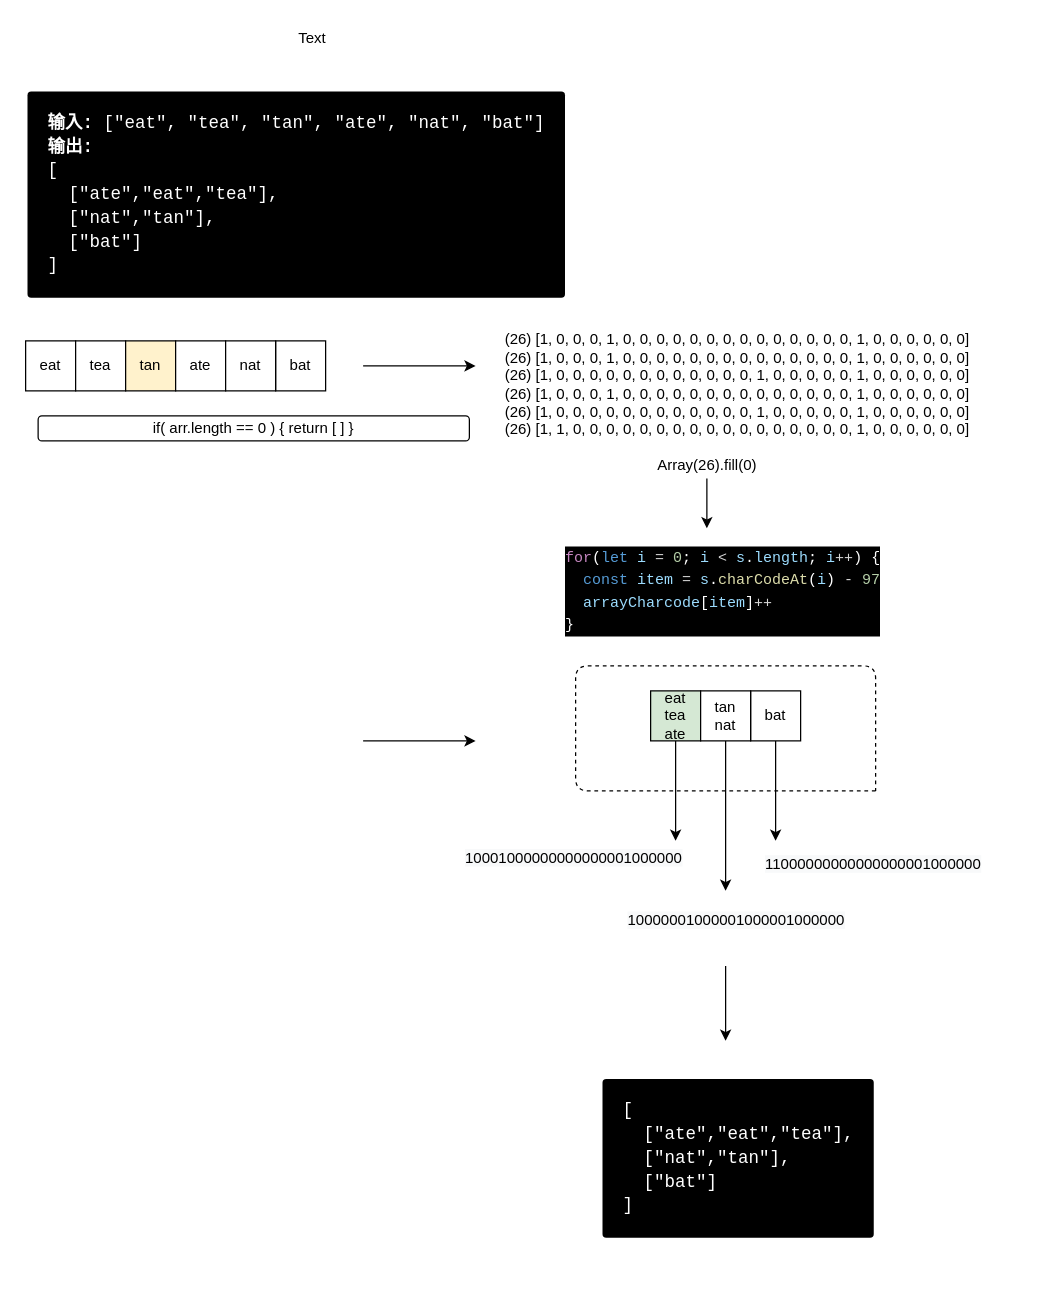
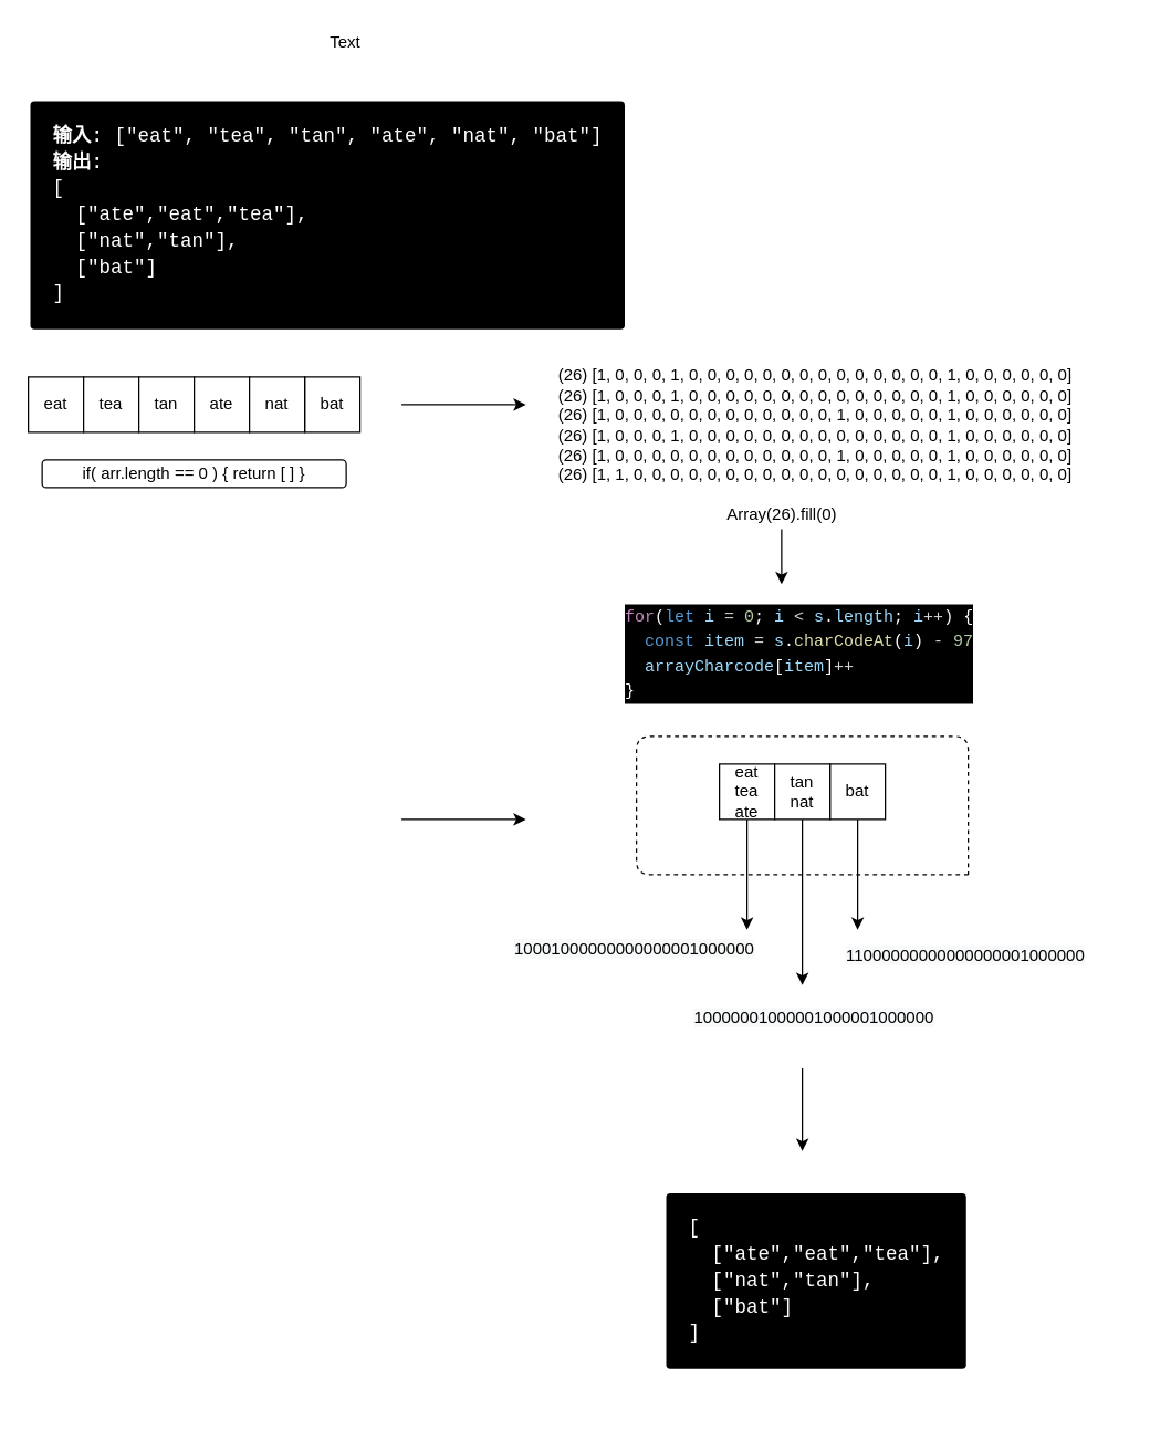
  <mxCell id="0" />
  <mxCell id="1" parent="0" />
  <mxCell id="2" value="&lt;meta charset=&quot;utf-8&quot;&gt;&lt;pre style=&quot;padding: 16px ; border-radius: 3px ; overflow: auto ; background-color: rgb(0 , 0 , 0) ; color: rgb(255 , 255 , 255) ; font-size: 14px ; font-style: normal ; font-weight: 400 ; letter-spacing: normal ; text-indent: 0px ; text-transform: none ; word-spacing: 0px&quot;&gt;&lt;code style=&quot;font-family: menlo, monaco, consolas, &amp;quot;droid sans mono&amp;quot;, &amp;quot;courier new&amp;quot;, monospace, &amp;quot;droid sans fallback&amp;quot;; font-size: 1em; line-height: 1.357em;&quot;&gt;&lt;strong&gt;输入:&lt;/strong&gt; &lt;code style=&quot;font-family: menlo, monaco, consolas, &amp;quot;droid sans mono&amp;quot;, &amp;quot;courier new&amp;quot;, monospace, &amp;quot;droid sans fallback&amp;quot;; font-size: 1em; line-height: 1.357em;&quot;&gt;[&quot;eat&quot;, &quot;tea&quot;, &quot;tan&quot;, &quot;ate&quot;, &quot;nat&quot;, &quot;bat&quot;]&lt;/code&gt;&#10;&lt;strong&gt;输出:&lt;/strong&gt;&#10;[&#10;  [&quot;ate&quot;,&quot;eat&quot;,&quot;tea&quot;],&#10;  [&quot;nat&quot;,&quot;tan&quot;],&#10;  [&quot;bat&quot;]&#10;]&lt;/code&gt;&lt;/pre&gt;" style="text;whiteSpace=wrap;html=1;" vertex="1" parent="1"><mxGeometry x="20" y="52" width="460" height="200" as="geometry" /></mxCell>
  <mxCell id="3" value="eat" style="rounded=0;whiteSpace=wrap;html=1;" vertex="1" parent="1"><mxGeometry x="20" y="272" width="40" height="40" as="geometry" /></mxCell>
  <mxCell id="4" value="tea" style="rounded=0;whiteSpace=wrap;html=1;" vertex="1" parent="1"><mxGeometry x="60" y="272" width="40" height="40" as="geometry" /></mxCell>
  <mxCell id="5" value="bat" style="rounded=0;whiteSpace=wrap;html=1;" vertex="1" parent="1"><mxGeometry x="220" y="272" width="40" height="40" as="geometry" /></mxCell>
- <mxCell id="6" value="tan" style="rounded=0;whiteSpace=wrap;html=1;fillColor=#fff2cc;" vertex="1" parent="1"><mxGeometry x="100" y="272" width="40" height="40" as="geometry" /></mxCell>
+ <mxCell id="6" value="tan" style="rounded=0;whiteSpace=wrap;html=1;" vertex="1" parent="1"><mxGeometry x="100" y="272" width="40" height="40" as="geometry" /></mxCell>
  <mxCell id="7" value="ate" style="rounded=0;whiteSpace=wrap;html=1;" vertex="1" parent="1"><mxGeometry x="140" y="272" width="40" height="40" as="geometry" /></mxCell>
  <mxCell id="8" value="nat" style="rounded=0;whiteSpace=wrap;html=1;" vertex="1" parent="1"><mxGeometry x="180" y="272" width="40" height="40" as="geometry" /></mxCell>
- <mxCell id="9" value="if( arr.length == 0 ) { return [ ] }" style="rounded=1;whiteSpace=wrap;html=1;" vertex="1" parent="1"><mxGeometry x="30" y="332" width="345" height="20" as="geometry" /></mxCell>
+ <mxCell id="9" value="if( arr.length == 0 ) { return [ ] }" style="rounded=1;whiteSpace=wrap;html=1;" vertex="1" parent="1"><mxGeometry x="30" y="332" width="220" height="20" as="geometry" /></mxCell>
  <mxCell id="10" value="" style="endArrow=classic;html=1;" edge="1" parent="1"><mxGeometry width="50" height="50" relative="1" as="geometry"><mxPoint x="290" y="292" as="sourcePoint" /><mxPoint x="380" y="292" as="targetPoint" /></mxGeometry></mxCell>
  <mxCell id="11" value="&lt;div&gt;(26) [1, 0, 0, 0, 1, 0, 0, 0, 0, 0, 0, 0, 0, 0, 0, 0, 0, 0, 0, 1, 0, 0, 0, 0, 0, 0]&lt;/div&gt;&lt;div&gt;(26) [1, 0, 0, 0, 1, 0, 0, 0, 0, 0, 0, 0, 0, 0, 0, 0, 0, 0, 0, 1, 0, 0, 0, 0, 0, 0]&lt;/div&gt;&lt;div&gt;(26) [1, 0, 0, 0, 0, 0, 0, 0, 0, 0, 0, 0, 0, 1, 0, 0, 0, 0, 0, 1, 0, 0, 0, 0, 0, 0]&lt;/div&gt;&lt;div&gt;(26) [1, 0, 0, 0, 1, 0, 0, 0, 0, 0, 0, 0, 0, 0, 0, 0, 0, 0, 0, 1, 0, 0, 0, 0, 0, 0]&lt;/div&gt;&lt;div&gt;(26) [1, 0, 0, 0, 0, 0, 0, 0, 0, 0, 0, 0, 0, 1, 0, 0, 0, 0, 0, 1, 0, 0, 0, 0, 0, 0]&lt;/div&gt;&lt;div&gt;(26) [1, 1, 0, 0, 0, 0, 0, 0, 0, 0, 0, 0, 0, 0, 0, 0, 0, 0, 0, 1, 0, 0, 0, 0, 0, 0]&lt;/div&gt;" style="text;html=1;align=center;verticalAlign=middle;resizable=0;points=[];autosize=1;" vertex="1" parent="1"><mxGeometry x="394" y="262" width="390" height="90" as="geometry" /></mxCell>
  <mxCell id="12" value="" style="edgeStyle=orthogonalEdgeStyle;rounded=0;orthogonalLoop=1;jettySize=auto;html=1;" edge="1" parent="1" source="13"><mxGeometry relative="1" as="geometry"><mxPoint x="565" y="422" as="targetPoint" /><Array as="points"><mxPoint x="565" y="412" /><mxPoint x="565" y="412" /></Array></mxGeometry></mxCell>
  <mxCell id="13" value="Array(26).fill(0)" style="text;html=1;align=center;verticalAlign=middle;resizable=0;points=[];autosize=1;" vertex="1" parent="1"><mxGeometry x="520" y="362" width="90" height="20" as="geometry" /></mxCell>
  <mxCell id="14" value="&lt;div style=&quot;color: rgb(255 , 255 , 255) ; background-color: rgb(0 , 0 , 0) ; font-family: &amp;#34;menlo&amp;#34; , &amp;#34;monaco&amp;#34; , &amp;#34;courier new&amp;#34; , monospace ; line-height: 18px&quot;&gt;&lt;div&gt;&lt;span style=&quot;color: #c586c0&quot;&gt;for&lt;/span&gt;(&lt;span style=&quot;color: #569cd6&quot;&gt;let&lt;/span&gt; &lt;span style=&quot;color: #9cdcfe&quot;&gt;i&lt;/span&gt; &lt;span style=&quot;color: #d4d4d4&quot;&gt;=&lt;/span&gt; &lt;span style=&quot;color: #b5cea8&quot;&gt;0&lt;/span&gt;; &lt;span style=&quot;color: #9cdcfe&quot;&gt;i&lt;/span&gt; &lt;span style=&quot;color: #d4d4d4&quot;&gt;&amp;lt;&lt;/span&gt; &lt;span style=&quot;color: #9cdcfe&quot;&gt;s&lt;/span&gt;.&lt;span style=&quot;color: #9cdcfe&quot;&gt;length&lt;/span&gt;; &lt;span style=&quot;color: #9cdcfe&quot;&gt;i&lt;/span&gt;&lt;span style=&quot;color: #d4d4d4&quot;&gt;++&lt;/span&gt;) {&lt;/div&gt;&lt;div&gt;            &lt;span style=&quot;color: #569cd6&quot;&gt;&amp;nbsp; const&lt;/span&gt; &lt;span style=&quot;color: #9cdcfe&quot;&gt;item&lt;/span&gt; &lt;span style=&quot;color: #d4d4d4&quot;&gt;=&lt;/span&gt; &lt;span style=&quot;color: #9cdcfe&quot;&gt;s&lt;/span&gt;.&lt;span style=&quot;color: #dcdcaa&quot;&gt;charCodeAt&lt;/span&gt;(&lt;span style=&quot;color: #9cdcfe&quot;&gt;i&lt;/span&gt;) &lt;span style=&quot;color: #d4d4d4&quot;&gt;-&lt;/span&gt; &lt;span style=&quot;color: #b5cea8&quot;&gt;97&lt;/span&gt;&lt;/div&gt;&lt;div&gt;            &lt;span style=&quot;color: #9cdcfe&quot;&gt;&amp;nbsp; arrayCharcode&lt;/span&gt;[&lt;span style=&quot;color: #9cdcfe&quot;&gt;item&lt;/span&gt;]&lt;span style=&quot;color: #d4d4d4&quot;&gt;++&lt;/span&gt;&lt;/div&gt;&lt;div&gt;        }&lt;/div&gt;&lt;/div&gt;" style="text;html=1;align=left;verticalAlign=middle;resizable=0;points=[];autosize=1;" vertex="1" parent="1"><mxGeometry x="450" y="432" width="270" height="80" as="geometry" /></mxCell>
  <mxCell id="15" value="Text" style="text;html=1;align=center;verticalAlign=middle;resizable=0;points=[];autosize=1;" vertex="1" parent="1"><mxGeometry x="229" y="20" width="40" height="20" as="geometry" /></mxCell>
  <mxCell id="16" value="" style="endArrow=classic;html=1;" edge="1" parent="1"><mxGeometry width="50" height="50" relative="1" as="geometry"><mxPoint x="290" y="592" as="sourcePoint" /><mxPoint x="380" y="592" as="targetPoint" /></mxGeometry></mxCell>
  <mxCell id="17" value="" style="edgeStyle=orthogonalEdgeStyle;rounded=0;orthogonalLoop=1;jettySize=auto;html=1;" edge="1" parent="1" source="18"><mxGeometry relative="1" as="geometry"><mxPoint x="540" y="672" as="targetPoint" /></mxGeometry></mxCell>
- <mxCell id="18" value="eat&lt;br&gt;tea&lt;br&gt;ate" style="rounded=0;whiteSpace=wrap;html=1;fillColor=#d5e8d4;" vertex="1" parent="1"><mxGeometry x="520" y="552" width="40" height="40" as="geometry" /></mxCell>
+ <mxCell id="18" value="eat&lt;br&gt;tea&lt;br&gt;ate" style="rounded=0;whiteSpace=wrap;html=1;" vertex="1" parent="1"><mxGeometry x="520" y="552" width="40" height="40" as="geometry" /></mxCell>
  <mxCell id="19" value="" style="edgeStyle=orthogonalEdgeStyle;rounded=0;orthogonalLoop=1;jettySize=auto;html=1;" edge="1" parent="1" source="20"><mxGeometry relative="1" as="geometry"><mxPoint x="620" y="672" as="targetPoint" /></mxGeometry></mxCell>
  <mxCell id="20" value="bat" style="rounded=0;whiteSpace=wrap;html=1;" vertex="1" parent="1"><mxGeometry x="600" y="552" width="40" height="40" as="geometry" /></mxCell>
  <mxCell id="21" value="" style="edgeStyle=orthogonalEdgeStyle;rounded=0;orthogonalLoop=1;jettySize=auto;html=1;" edge="1" parent="1" source="22"><mxGeometry relative="1" as="geometry"><mxPoint x="580" y="712" as="targetPoint" /></mxGeometry></mxCell>
  <mxCell id="22" value="tan&lt;br&gt;nat" style="rounded=0;whiteSpace=wrap;html=1;" vertex="1" parent="1"><mxGeometry x="560" y="552" width="40" height="40" as="geometry" /></mxCell>
  <mxCell id="23" value="&lt;meta charset=&quot;utf-8&quot;&gt;&lt;div style=&quot;color: rgb(0, 0, 0); font-family: helvetica; font-size: 12px; font-style: normal; font-weight: 400; letter-spacing: normal; text-align: left; text-indent: 0px; text-transform: none; word-spacing: 0px; background-color: rgb(248, 249, 250);&quot;&gt;10001000000000000001000000&lt;/div&gt;&lt;br class=&quot;Apple-interchange-newline&quot;&gt;" style="text;whiteSpace=wrap;html=1;" vertex="1" parent="1"><mxGeometry x="370" y="672" width="200" height="40" as="geometry" /></mxCell>
  <mxCell id="24" value="&lt;meta charset=&quot;utf-8&quot;&gt;&lt;div style=&quot;color: rgb(0, 0, 0); font-family: helvetica; font-size: 12px; font-style: normal; font-weight: 400; letter-spacing: normal; text-align: left; text-indent: 0px; text-transform: none; word-spacing: 0px; background-color: rgb(248, 249, 250);&quot;&gt;10000001000001000001000000&lt;/div&gt;&lt;br class=&quot;Apple-interchange-newline&quot;&gt;" style="text;whiteSpace=wrap;html=1;" vertex="1" parent="1"><mxGeometry x="500" y="722" width="200" height="40" as="geometry" /></mxCell>
  <mxCell id="25" value="&lt;meta charset=&quot;utf-8&quot;&gt;&lt;span style=&quot;color: rgb(0, 0, 0); font-family: helvetica; font-size: 12px; font-style: normal; font-weight: 400; letter-spacing: normal; text-align: left; text-indent: 0px; text-transform: none; word-spacing: 0px; background-color: rgb(248, 249, 250); display: inline; float: none;&quot;&gt;11000000000000000001000000&lt;/span&gt;" style="text;whiteSpace=wrap;html=1;" vertex="1" parent="1"><mxGeometry x="610" y="677" width="200" height="30" as="geometry" /></mxCell>
  <mxCell id="26" value="" style="endArrow=none;dashed=1;html=1;" edge="1" parent="1"><mxGeometry width="50" height="50" relative="1" as="geometry"><mxPoint x="700" y="632" as="sourcePoint" /><mxPoint x="700" y="632" as="targetPoint" /><Array as="points"><mxPoint x="460" y="632" /><mxPoint x="460" y="532" /><mxPoint x="700" y="532" /></Array></mxGeometry></mxCell>
  <mxCell id="27" value="&lt;meta charset=&quot;utf-8&quot;&gt;&lt;pre style=&quot;font-style: normal ; font-weight: 400 ; letter-spacing: normal ; text-align: left ; text-indent: 0px ; text-transform: none ; word-spacing: 0px ; padding: 16px ; border-radius: 3px ; overflow: auto ; background-color: rgb(0 , 0 , 0) ; color: rgb(255 , 255 , 255) ; font-size: 14px&quot;&gt;&lt;code style=&quot;font-family: &amp;quot;menlo&amp;quot; , &amp;quot;monaco&amp;quot; , &amp;quot;consolas&amp;quot; , &amp;quot;droid sans mono&amp;quot; , &amp;quot;courier new&amp;quot; , monospace , &amp;quot;droid sans fallback&amp;quot; ; font-size: 1em ; line-height: 1.357em&quot;&gt;[&lt;br&gt;  [&quot;ate&quot;,&quot;eat&quot;,&quot;tea&quot;],&lt;br&gt;  [&quot;nat&quot;,&quot;tan&quot;],&lt;br&gt;  [&quot;bat&quot;]&lt;br&gt;]&lt;/code&gt;&lt;/pre&gt;" style="text;whiteSpace=wrap;html=1;" vertex="1" parent="1"><mxGeometry x="480" y="842" width="240" height="170" as="geometry" /></mxCell>
  <mxCell id="28" value="" style="endArrow=classic;html=1;" edge="1" parent="1"><mxGeometry width="50" height="50" relative="1" as="geometry"><mxPoint x="580" y="772" as="sourcePoint" /><mxPoint x="580" y="832" as="targetPoint" /></mxGeometry></mxCell>
